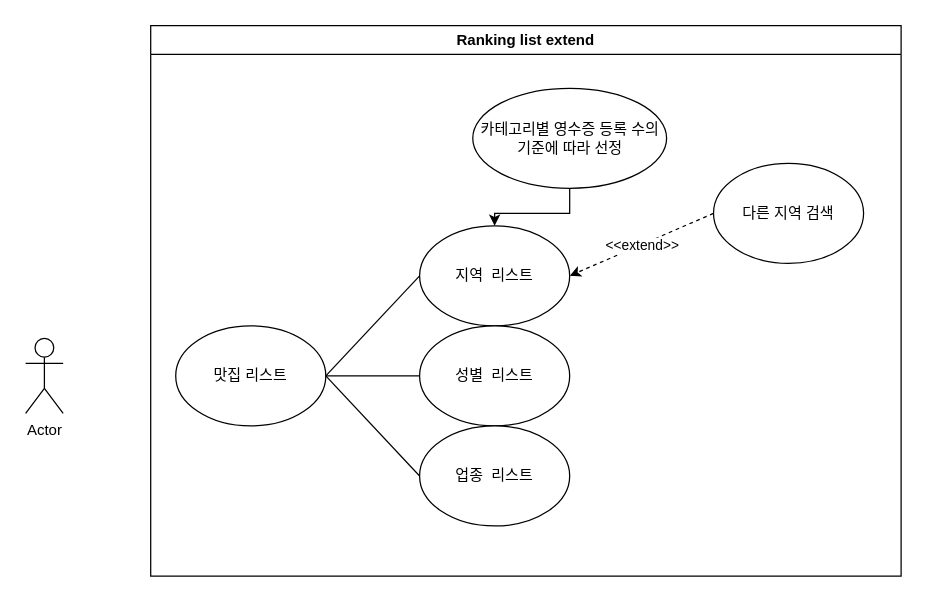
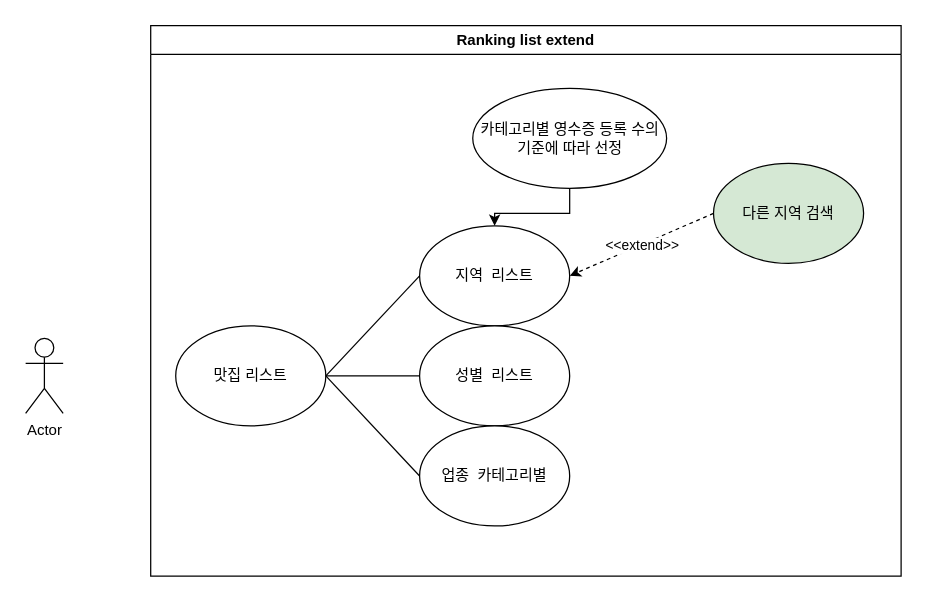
  <mxCell id="0" />
  <mxCell id="1" parent="0" />
  <mxCell id="2" value="Actor" style="shape=umlActor;verticalLabelPosition=bottom;verticalAlign=top;html=1;outlineConnect=0;" parent="1" vertex="1"><mxGeometry x="20" y="270" width="30" height="60" as="geometry" /></mxCell>
  <mxCell id="3" value="맛집 리스트" style="ellipse;whiteSpace=wrap;html=1;" parent="1" vertex="1"><mxGeometry x="140" y="260" width="120" height="80" as="geometry" /></mxCell>
  <mxCell id="4" value="지역&amp;nbsp; 리스트" style="ellipse;whiteSpace=wrap;html=1;" parent="1" vertex="1"><mxGeometry x="335" y="180" width="120" height="80" as="geometry" /></mxCell>
  <mxCell id="5" value="성별&amp;nbsp; 리스트" style="ellipse;whiteSpace=wrap;html=1;" parent="1" vertex="1"><mxGeometry x="335" y="260" width="120" height="80" as="geometry" /></mxCell>
- <mxCell id="6" value="업종&amp;nbsp; 리스트" style="ellipse;whiteSpace=wrap;html=1;" parent="1" vertex="1"><mxGeometry x="335" y="340" width="120" height="80" as="geometry" /></mxCell>
+ <mxCell id="6" value="업종&amp;nbsp; 카테고리별" style="ellipse;whiteSpace=wrap;html=1;" parent="1" vertex="1"><mxGeometry x="335" y="340" width="120" height="80" as="geometry" /></mxCell>
  <mxCell id="7" style="edgeStyle=orthogonalEdgeStyle;rounded=0;orthogonalLoop=1;jettySize=auto;html=1;exitX=0.5;exitY=1;exitDx=0;exitDy=0;entryX=0.5;entryY=0;entryDx=0;entryDy=0;" parent="1" source="8" target="4" edge="1"><mxGeometry relative="1" as="geometry" /></mxCell>
  <mxCell id="8" value="카테고리별 영수증 등록 수의 기준에 따라 선정" style="ellipse;whiteSpace=wrap;html=1;" parent="1" vertex="1"><mxGeometry x="377.5" y="70" width="155" height="80" as="geometry" /></mxCell>
  <mxCell id="9" value="" style="endArrow=none;html=1;rounded=0;entryX=0;entryY=0.5;entryDx=0;entryDy=0;" parent="1" target="4" edge="1"><mxGeometry width="50" height="50" relative="1" as="geometry"><mxPoint x="260" y="300" as="sourcePoint" /><mxPoint x="310" y="250" as="targetPoint" /></mxGeometry></mxCell>
  <mxCell id="10" value="" style="endArrow=none;html=1;rounded=0;entryX=0;entryY=0.5;entryDx=0;entryDy=0;" parent="1" target="5" edge="1"><mxGeometry width="50" height="50" relative="1" as="geometry"><mxPoint x="260" y="300" as="sourcePoint" /><mxPoint x="330" y="300" as="targetPoint" /></mxGeometry></mxCell>
  <mxCell id="11" value="" style="endArrow=none;html=1;rounded=0;entryX=0;entryY=0.5;entryDx=0;entryDy=0;exitX=1;exitY=0.5;exitDx=0;exitDy=0;" parent="1" source="3" target="6" edge="1"><mxGeometry width="50" height="50" relative="1" as="geometry"><mxPoint x="270" y="320" as="sourcePoint" /><mxPoint x="320" y="270" as="targetPoint" /></mxGeometry></mxCell>
- <mxCell id="12" value="다른 지역 검색" style="ellipse;whiteSpace=wrap;html=1;" parent="1" vertex="1"><mxGeometry x="570" y="130" width="120" height="80" as="geometry" /></mxCell>
+ <mxCell id="12" value="다른 지역 검색" style="ellipse;whiteSpace=wrap;html=1;fillColor=#d5e8d4;" parent="1" vertex="1"><mxGeometry x="570" y="130" width="120" height="80" as="geometry" /></mxCell>
  <mxCell id="13" value="" style="endArrow=classic;html=1;rounded=0;entryX=1;entryY=0.5;entryDx=0;entryDy=0;exitX=0;exitY=0.5;exitDx=0;exitDy=0;dashed=1;" parent="1" source="12" target="4" edge="1"><mxGeometry relative="1" as="geometry"><mxPoint x="560" y="340" as="sourcePoint" /><mxPoint x="660" y="340" as="targetPoint" /></mxGeometry></mxCell>
  <mxCell id="14" value="&amp;lt;&amp;lt;extend&amp;gt;&amp;gt;" style="edgeLabel;resizable=0;html=1;align=center;verticalAlign=middle;" parent="13" connectable="0" vertex="1"><mxGeometry relative="1" as="geometry" /></mxCell>
  <mxCell id="15" value="Ranking list extend" style="swimlane;whiteSpace=wrap;html=1;" vertex="1" parent="1"><mxGeometry x="120" y="20" width="600" height="440" as="geometry" /></mxCell>
